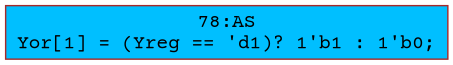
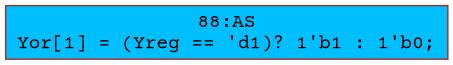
  strict digraph {
    fontname="Courier Prime"
-   n1 [ast="<pyverilog.vparser.ast.Assign object at 0x7fd311d7d250>" def_var="['Yor']" fillcolor=deepskyblue label="78:AS\nYor[1] = (Yreg == 'd1)? 1'b1 : 1'b0;" statements="[]" style=filled typ=Assign use_var="['Yreg']" color=brown shape=box fontname="Courier Prime"]
+   n1 [ast="<pyverilog.vparser.ast.Assign object at 0x7fd311d7d250>" def_var="['Yor']" fillcolor=deepskyblue label="88:AS\nYor[1] = (Yreg == 'd1)? 1'b1 : 1'b0;" statements="[]" style=filled typ=Assign use_var="['Yreg']" color=brown shape=box fontname="Courier Prime"]
  }
